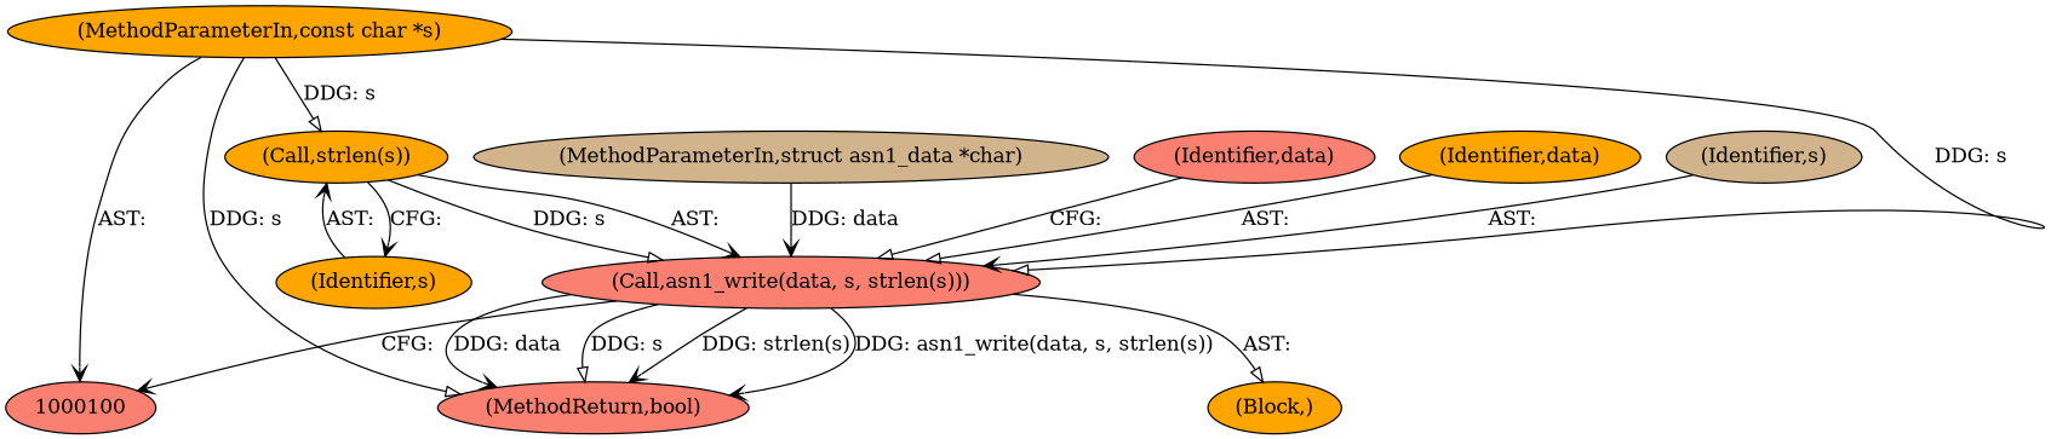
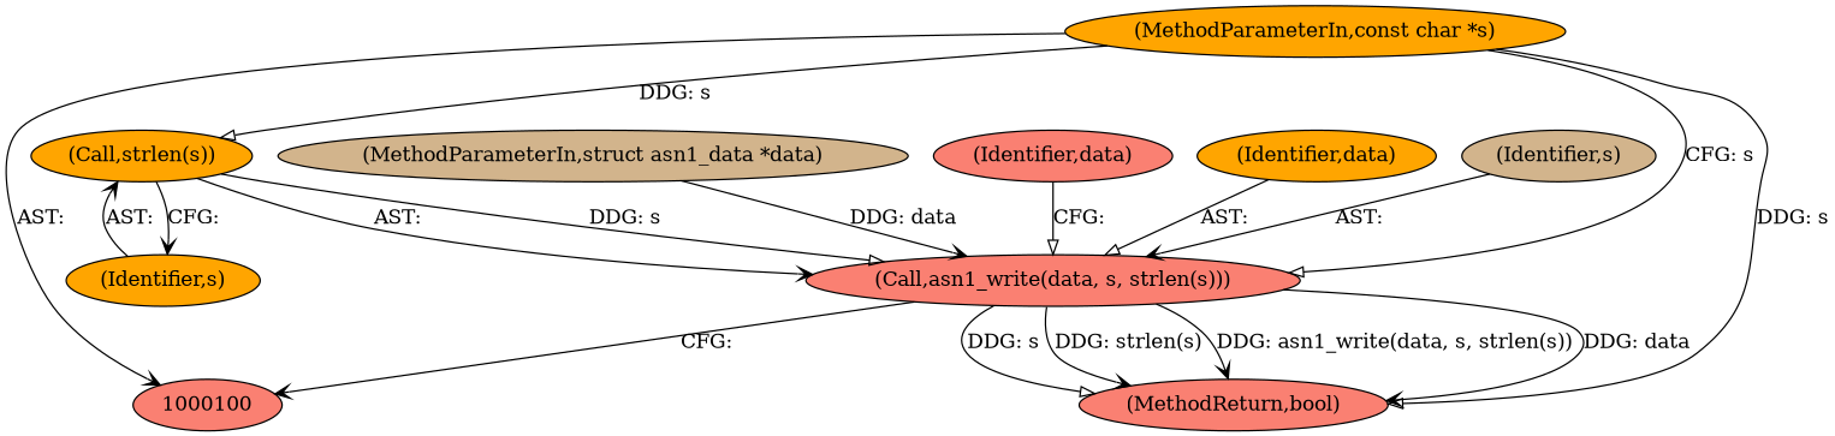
  digraph {
    node [fillcolor=orange style=filled]
    edge [arrowhead=vee]
    n1 [label="(Call,strlen(s))"]
    n2 [fillcolor=salmon label="(Call,asn1_write(data, s, strlen(s)))"]
    n3 [label="(Identifier,s)"]
    n4 [fillcolor=salmon label="(MethodReturn,bool)"]
    1000100 [fillcolor=salmon]
-   n6 [label="(Block,)"]
    n7 [label="(MethodParameterIn,const char *s)"]
-   n8 [fillcolor=tan label="(MethodParameterIn,struct asn1_data *char)"]
+   n8 [fillcolor=tan label="(MethodParameterIn,struct asn1_data *data)"]
    n9 [fillcolor=salmon label="(Identifier,data)"]
    n10 [label="(Identifier,data)"]
    n11 [fillcolor=tan label="(Identifier,s)"]
    n1 -> n2 [label="AST: "]
    n1 -> n2 [arrowhead=onormal label="DDG: s"]
    n1 -> n3 [label="CFG: "]
    n2 -> n4 [label="DDG: strlen(s)"]
    n2 -> n4 [label="DDG: asn1_write(data, s, strlen(s))"]
    n2 -> n4 [label="DDG: data"]
    n2 -> n4 [arrowhead=onormal label="DDG: s"]
    n2 -> 1000100 [label="CFG: "]
-   n2 -> n6 [arrowhead=onormal label="AST: "]
    n3 -> n1 [label="AST: "]
    n7 -> n1 [arrowhead=onormal label="DDG: s"]
-   n7 -> n2 [arrowhead=onormal label="DDG: s"]
+   n7 -> n2 [arrowhead=onormal label="CFG: s"]
    n7 -> n4 [arrowhead=onormal label="DDG: s"]
    n7 -> 1000100 [label="AST: "]
    n8 -> n2 [label="DDG: data"]
    n9 -> n2 [arrowhead=onormal label="CFG: "]
    n10 -> n2 [arrowhead=onormal label="AST: "]
    n11 -> n2 [label="AST: "]
  }
